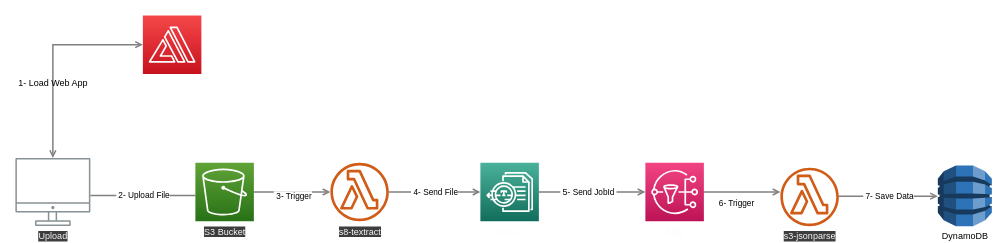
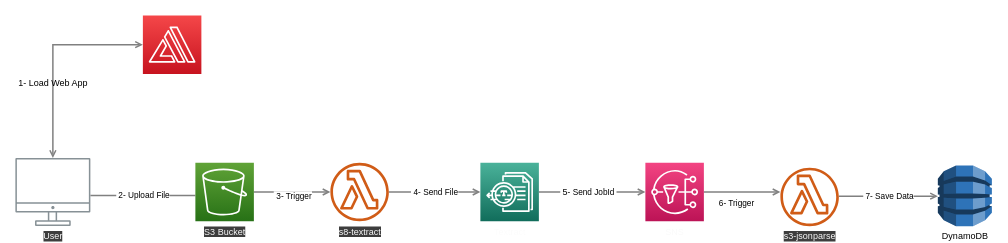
  <mxCell id="0" />
  <mxCell id="1" parent="0" />
  <mxCell id="2" style="edgeStyle=orthogonalEdgeStyle;rounded=0;orthogonalLoop=1;jettySize=auto;html=1;startArrow=open;startFill=0;endArrow=open;endFill=0;strokeWidth=2;strokeColor=#808080;" parent="1" source="15" target="7" edge="1"><mxGeometry relative="1" as="geometry"><Array as="points"><mxPoint x="70" y="59" /></Array><mxPoint x="290" y="630" as="targetPoint" /></mxGeometry></mxCell>
  <mxCell id="3" value="1- Load Web App" style="text;html=1;align=center;verticalAlign=middle;resizable=0;points=[];" parent="2" vertex="1" connectable="0"><mxGeometry x="0.392" y="3" relative="1" as="geometry"><mxPoint x="-37.94" y="54" as="offset" /></mxGeometry></mxCell>
  <mxCell id="4" value="&amp;nbsp;2- Upload File" style="edgeStyle=orthogonalEdgeStyle;rounded=0;orthogonalLoop=1;jettySize=auto;html=1;startArrow=none;startFill=0;endArrow=none;endFill=0;strokeWidth=2;strokeColor=#808080;" parent="1" source="15" target="16" edge="1"><mxGeometry relative="1" as="geometry"><Array as="points"><mxPoint x="160" y="260" /><mxPoint x="160" y="260" /></Array><mxPoint x="100" y="263.6" as="sourcePoint" /><mxPoint x="300" y="264" as="targetPoint" /></mxGeometry></mxCell>
  <mxCell id="5" value="&lt;font color=&quot;#fafafa&quot; style=&quot;background-color: rgb(61 , 61 , 61)&quot;&gt;s8-textract&lt;/font&gt;" style="outlineConnect=0;fontColor=#232F3E;gradientColor=none;fillColor=#D05C17;strokeColor=none;dashed=0;verticalLabelPosition=bottom;verticalAlign=top;align=center;html=1;fontSize=12;fontStyle=0;aspect=fixed;pointerEvents=1;shape=mxgraph.aws4.lambda_function;labelBackgroundColor=#ffffff;" parent="1" vertex="1"><mxGeometry x="440" y="216.5" width="78" height="78" as="geometry" /></mxCell>
  <mxCell id="6" value="&lt;font color=&quot;#fafafa&quot; style=&quot;background-color: rgb(61 , 61 , 61)&quot;&gt;s3-jsonparse&lt;/font&gt;" style="outlineConnect=0;fontColor=#232F3E;gradientColor=none;fillColor=#D05C17;strokeColor=none;dashed=0;verticalLabelPosition=bottom;verticalAlign=top;align=center;html=1;fontSize=12;fontStyle=0;aspect=fixed;pointerEvents=1;shape=mxgraph.aws4.lambda_function;labelBackgroundColor=#ffffff;" parent="1" vertex="1"><mxGeometry x="1040" y="223" width="78" height="78" as="geometry" /></mxCell>
  <mxCell id="7" value="&lt;font color=&quot;#ffffff&quot;&gt;Amplify&lt;/font&gt;" style="outlineConnect=0;fontColor=#232F3E;gradientColor=#F54749;gradientDirection=north;fillColor=#C7131F;strokeColor=#ffffff;dashed=0;verticalLabelPosition=bottom;verticalAlign=top;align=center;html=1;fontSize=12;fontStyle=0;aspect=fixed;shape=mxgraph.aws4.resourceIcon;resIcon=mxgraph.aws4.amplify;" parent="1" vertex="1"><mxGeometry x="190" y="20" width="78" height="78" as="geometry" /></mxCell>
  <mxCell id="8" value="&amp;nbsp;3- Trigger" style="edgeStyle=orthogonalEdgeStyle;rounded=0;orthogonalLoop=1;jettySize=auto;html=1;startArrow=none;startFill=0;endArrow=open;endFill=0;strokeWidth=2;strokeColor=#808080;" parent="1" source="16" target="5" edge="1"><mxGeometry x="0.02" y="-4" relative="1" as="geometry"><Array as="points"><mxPoint x="480" y="239" /><mxPoint x="480" y="239" /></Array><mxPoint x="356.5" y="283.25" as="sourcePoint" /><mxPoint x="496.5" y="283.25" as="targetPoint" /><mxPoint y="1" as="offset" /></mxGeometry></mxCell>
  <mxCell id="9" value="&amp;nbsp;6- Trigger" style="edgeStyle=orthogonalEdgeStyle;rounded=0;orthogonalLoop=1;jettySize=auto;html=1;startArrow=none;startFill=0;endArrow=open;endFill=0;strokeWidth=2;strokeColor=#808080;" parent="1" source="17" target="6" edge="1"><mxGeometry x="-0.176" y="-14" relative="1" as="geometry"><Array as="points"><mxPoint x="1040" y="256" /><mxPoint x="1040" y="249" /></Array><mxPoint x="338" y="258" as="sourcePoint" /><mxPoint x="600" y="350" as="targetPoint" /><mxPoint y="1" as="offset" /></mxGeometry></mxCell>
  <mxCell id="10" value="&lt;font color=&quot;#fcfcfc&quot;&gt;Textract&lt;/font&gt;" style="outlineConnect=0;fontColor=#232F3E;gradientColor=#4AB29A;gradientDirection=north;fillColor=#116D5B;strokeColor=#ffffff;dashed=0;verticalLabelPosition=bottom;verticalAlign=top;align=center;html=1;fontSize=12;fontStyle=0;aspect=fixed;shape=mxgraph.aws4.resourceIcon;resIcon=mxgraph.aws4.textract;" parent="1" vertex="1"><mxGeometry x="640" y="216.5" width="78" height="78" as="geometry" /></mxCell>
  <mxCell id="11" value="&lt;font style=&quot;font-size: 12px&quot;&gt;&amp;nbsp;5&lt;/font&gt;- Send JobId&amp;nbsp;" style="edgeStyle=orthogonalEdgeStyle;rounded=0;orthogonalLoop=1;jettySize=auto;html=1;startArrow=open;startFill=0;endArrow=none;endFill=0;strokeWidth=2;strokeColor=#808080;exitX=0;exitY=0.5;exitDx=0;exitDy=0;exitPerimeter=0;" parent="1" source="17" target="10" edge="1"><mxGeometry x="0.07" relative="1" as="geometry"><Array as="points" /><mxPoint x="810" y="320" as="sourcePoint" /><mxPoint x="910" y="168" as="targetPoint" /><mxPoint as="offset" /></mxGeometry></mxCell>
  <mxCell id="12" value="&amp;nbsp;4- Send File" style="edgeStyle=orthogonalEdgeStyle;rounded=0;orthogonalLoop=1;jettySize=auto;html=1;startArrow=none;startFill=0;endArrow=open;endFill=0;strokeWidth=2;strokeColor=#808080;" parent="1" source="5" target="10" edge="1"><mxGeometry relative="1" as="geometry"><Array as="points"><mxPoint x="680" y="240" /><mxPoint x="680" y="239" /></Array><mxPoint x="668" y="233" as="sourcePoint" /><mxPoint x="830" y="239" as="targetPoint" /></mxGeometry></mxCell>
  <mxCell id="13" value="DynamoDB" style="outlineConnect=0;dashed=0;verticalLabelPosition=bottom;verticalAlign=top;align=center;html=1;shape=mxgraph.aws3.dynamo_db;fillColor=#2E73B8;gradientColor=none;" parent="1" vertex="1"><mxGeometry x="1250" y="220" width="72" height="81" as="geometry" /></mxCell>
  <mxCell id="14" value="&amp;nbsp;7- Save Data" style="edgeStyle=orthogonalEdgeStyle;rounded=0;orthogonalLoop=1;jettySize=auto;html=1;startArrow=none;startFill=0;endArrow=open;endFill=0;strokeWidth=2;strokeColor=#808080;" parent="1" source="6" target="13" edge="1"><mxGeometry relative="1" as="geometry"><Array as="points"><mxPoint x="1140" y="261" /><mxPoint x="1140" y="261" /></Array><mxPoint x="720" y="380" as="sourcePoint" /><mxPoint x="1010" y="240" as="targetPoint" /></mxGeometry></mxCell>
- <mxCell id="15" value="&lt;font color=&quot;#fafafa&quot; style=&quot;background-color: rgb(61 , 61 , 61)&quot;&gt;Upload&lt;/font&gt;" style="outlineConnect=0;gradientColor=none;fontColor=#545B64;strokeColor=none;fillColor=#879196;dashed=0;verticalLabelPosition=bottom;verticalAlign=top;align=center;html=1;fontSize=12;fontStyle=0;aspect=fixed;shape=mxgraph.aws4.illustration_desktop;pointerEvents=1;labelBackgroundColor=#ffffff;" parent="1" vertex="1"><mxGeometry x="20" y="210" width="100" height="91" as="geometry" /></mxCell>
+ <mxCell id="15" value="&lt;font color=&quot;#fafafa&quot; style=&quot;background-color: rgb(61 , 61 , 61)&quot;&gt;User&lt;/font&gt;" style="outlineConnect=0;gradientColor=none;fontColor=#545B64;strokeColor=none;fillColor=#879196;dashed=0;verticalLabelPosition=bottom;verticalAlign=top;align=center;html=1;fontSize=12;fontStyle=0;aspect=fixed;shape=mxgraph.aws4.illustration_desktop;pointerEvents=1;labelBackgroundColor=#ffffff;" parent="1" vertex="1"><mxGeometry x="20" y="210" width="100" height="91" as="geometry" /></mxCell>
  <mxCell id="16" value="&lt;font color=&quot;#fafafa&quot; style=&quot;background-color: rgb(61 , 61 , 61)&quot;&gt;S3 Bucket&lt;/font&gt;" style="outlineConnect=0;fontColor=#232F3E;gradientColor=#60A337;gradientDirection=north;fillColor=#277116;strokeColor=#ffffff;dashed=0;verticalLabelPosition=bottom;verticalAlign=top;align=center;html=1;fontSize=12;fontStyle=0;aspect=fixed;shape=mxgraph.aws4.resourceIcon;resIcon=mxgraph.aws4.s3;labelBackgroundColor=#ffffff;" parent="1" vertex="1"><mxGeometry x="260" y="216.5" width="78" height="78" as="geometry" /></mxCell>
  <mxCell id="17" value="&lt;font color=&quot;#fafafa&quot;&gt;SNS&lt;/font&gt;" style="points=[[0,0,0],[0.25,0,0],[0.5,0,0],[0.75,0,0],[1,0,0],[0,1,0],[0.25,1,0],[0.5,1,0],[0.75,1,0],[1,1,0],[0,0.25,0],[0,0.5,0],[0,0.75,0],[1,0.25,0],[1,0.5,0],[1,0.75,0]];outlineConnect=0;fontColor=#232F3E;gradientColor=#F34482;gradientDirection=north;fillColor=#BC1356;strokeColor=#ffffff;dashed=0;verticalLabelPosition=bottom;verticalAlign=top;align=center;html=1;fontSize=12;fontStyle=0;aspect=fixed;shape=mxgraph.aws4.resourceIcon;resIcon=mxgraph.aws4.sns;" parent="1" vertex="1"><mxGeometry x="860" y="216.5" width="78" height="78" as="geometry" /></mxCell>
